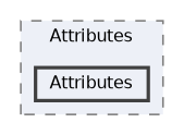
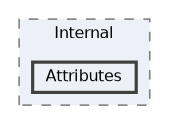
  digraph {
    compound=true
    n1 [color=grey25 fillcolor="#edf0f7" fontname=Helvetica fontsize=10 height=0.2 label=Attributes shape=box style="filled,bold" width=0.4]
    subgraph cluster_1 {
      bgcolor="#edf0f7"
      fontname=Helvetica
      fontsize=10
-     label=Attributes
+     label=Internal
      pencolor=grey50
      style="filled,dashed"
      n1
    }
  }
